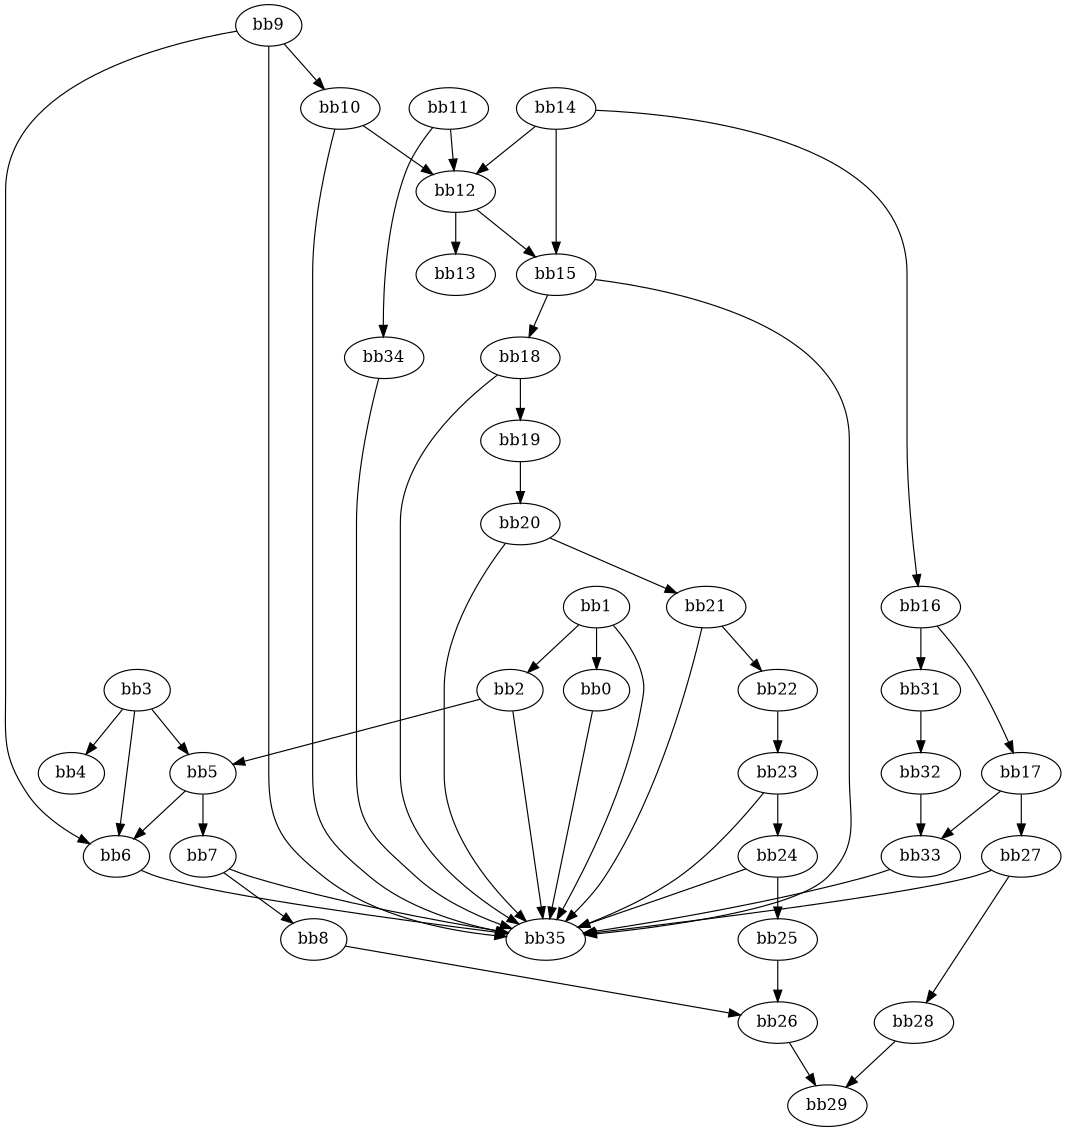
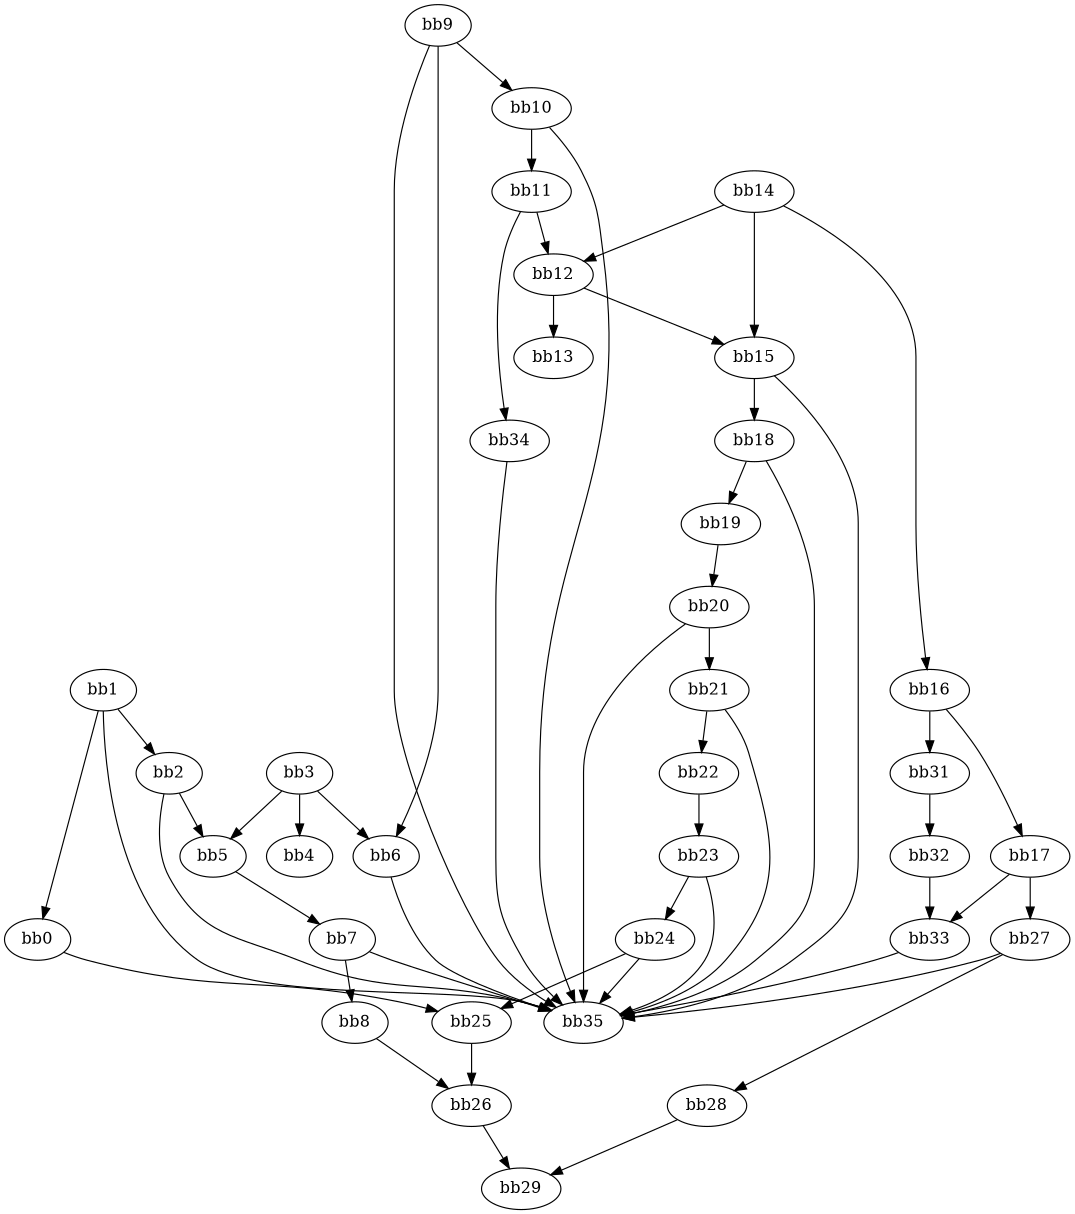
  digraph {
    n1 [label="bb0\l"]
    n2 [label="bb35\l"]
    n3 [label="bb1\l"]
    n4 [label="bb2\l"]
    n5 [label="bb5\l"]
    n6 [label="bb3\l"]
    n7 [label="bb4\l"]
    n8 [label="bb6\l"]
    n9 [label="bb7\l"]
    n10 [label="bb8\l"]
    n11 [label="bb9\l"]
    n12 [label="bb10\l"]
    n13 [label="bb26\l"]
    n14 [label="bb29\l"]
    n15 [label="bb11\l"]
    n16 [label="bb12\l"]
    n17 [label="bb34\l"]
    n18 [label="bb13\l"]
    n19 [label="bb15\l"]
    n20 [label="bb14\l"]
    n21 [label="bb16\l"]
    n22 [label="bb18\l"]
    n23 [label="bb17\l"]
    n24 [label="bb31\l"]
    n25 [label="bb19\l"]
    n26 [label="bb27\l"]
    n27 [label="bb33\l"]
    n28 [label="bb32\l"]
    n29 [label="bb28\l"]
    n30 [label="bb20\l"]
    n31 [label="bb21\l"]
    n32 [label="bb22\l"]
    n33 [label="bb23\l"]
    n34 [label="bb24\l"]
    n35 [label="bb25\l"]
-   n1 -> n2
+   n1 -> n35
    n3 -> n1
    n3 -> n2
    n3 -> n4
    n4 -> n2
    n4 -> n5
-   n5 -> n8
    n5 -> n9
    n6 -> n5
    n6 -> n7
    n6 -> n8
    n8 -> n2
    n9 -> n2
    n9 -> n10
    n10 -> n13
    n11 -> n2
    n11 -> n8
    n11 -> n12
    n12 -> n2
-   n12 -> n16
+   n12 -> n15
    n13 -> n14
    n15 -> n16
    n15 -> n17
    n16 -> n18
    n16 -> n19
    n17 -> n2
    n19 -> n2
    n19 -> n22
    n20 -> n16
    n20 -> n19
    n20 -> n21
    n21 -> n23
    n21 -> n24
    n22 -> n2
    n22 -> n25
    n23 -> n26
    n23 -> n27
    n24 -> n28
    n25 -> n30
    n26 -> n2
    n26 -> n29
    n27 -> n2
    n28 -> n27
    n29 -> n14
    n30 -> n2
    n30 -> n31
    n31 -> n2
    n31 -> n32
    n32 -> n33
    n33 -> n2
    n33 -> n34
    n34 -> n2
    n34 -> n35
    n35 -> n13
  }
